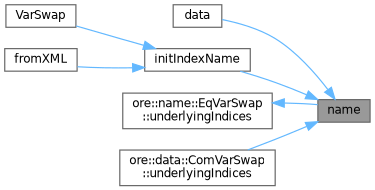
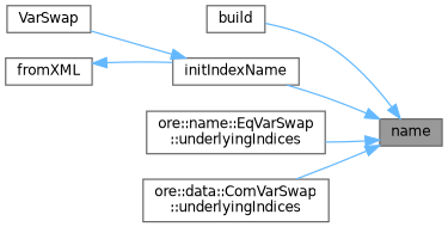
  digraph {
    rankdir=RL
    node [color=grey40 fillcolor=white fontname=Helvetica fontsize=10 shape=box style=filled]
    edge [color=steelblue1 dir=back fontname=Helvetica fontsize=10 labelfontname=Helvetica labelfontsize=10 style=solid]
    n1 [color=gray40 fillcolor=grey60 fontcolor=black height=0.2 label=name width=0.4]
-   n2 [height=0.2 label=data width=0.4]
+   n2 [height=0.2 label=build width=0.4]
    n3 [height=0.2 label=initIndexName width=0.4]
    n4 [height=0.2 label="ore::name::EqVarSwap\l::underlyingIndices" width=0.4]
    n5 [height=0.2 label="ore::data::ComVarSwap\l::underlyingIndices" width=0.4]
    n6 [height=0.2 label=VarSwap width=0.4]
    n7 [height=0.2 label=fromXML width=0.4]
    n1 -> n2
    n1 -> n3
-   n4 -> n1
+   n1 -> n4
    n1 -> n5
    n3 -> n6
-   n3 -> n7
+   n7 -> n3
  }
